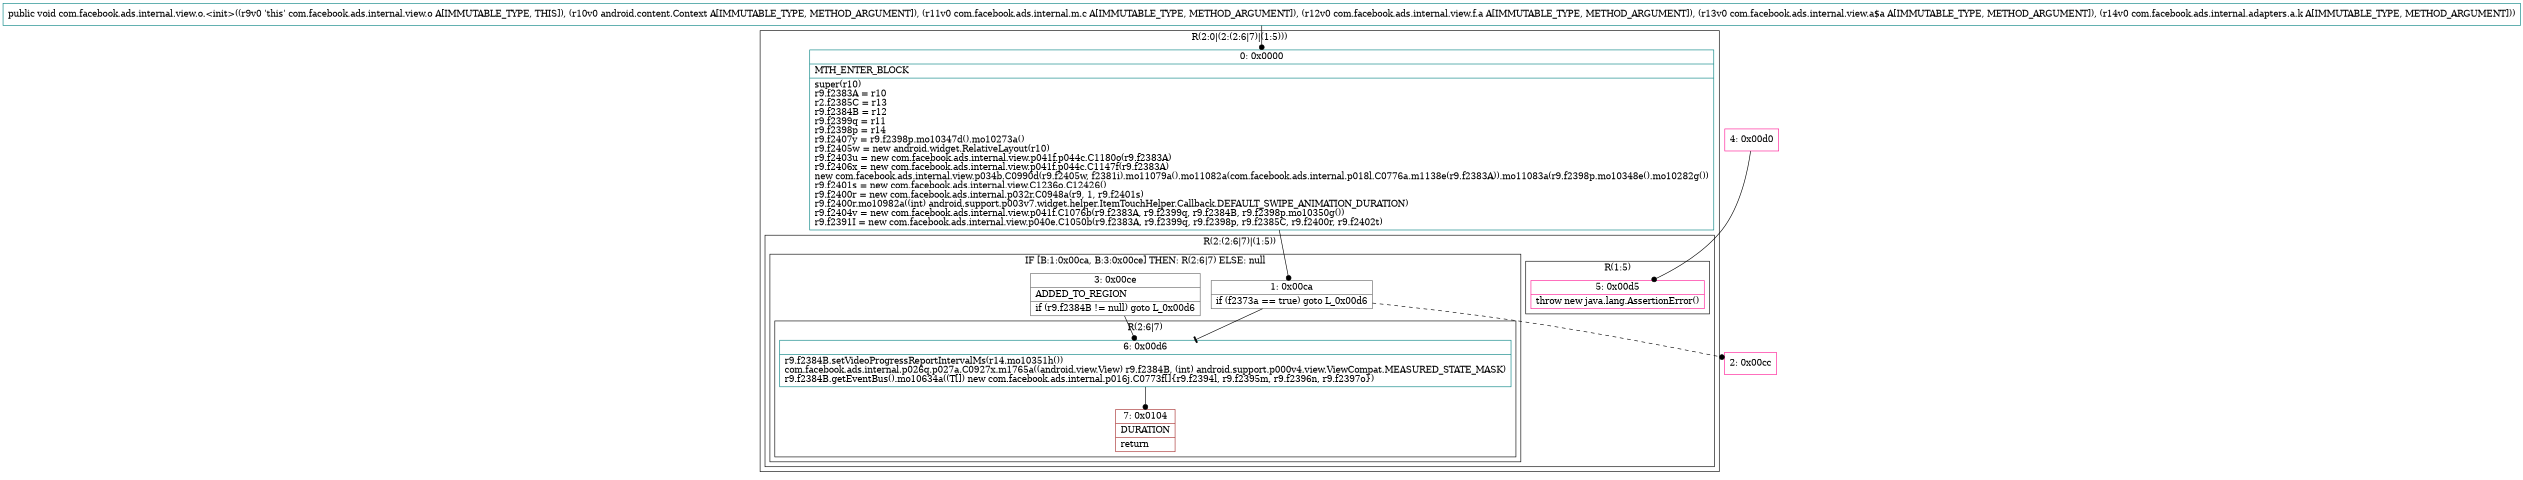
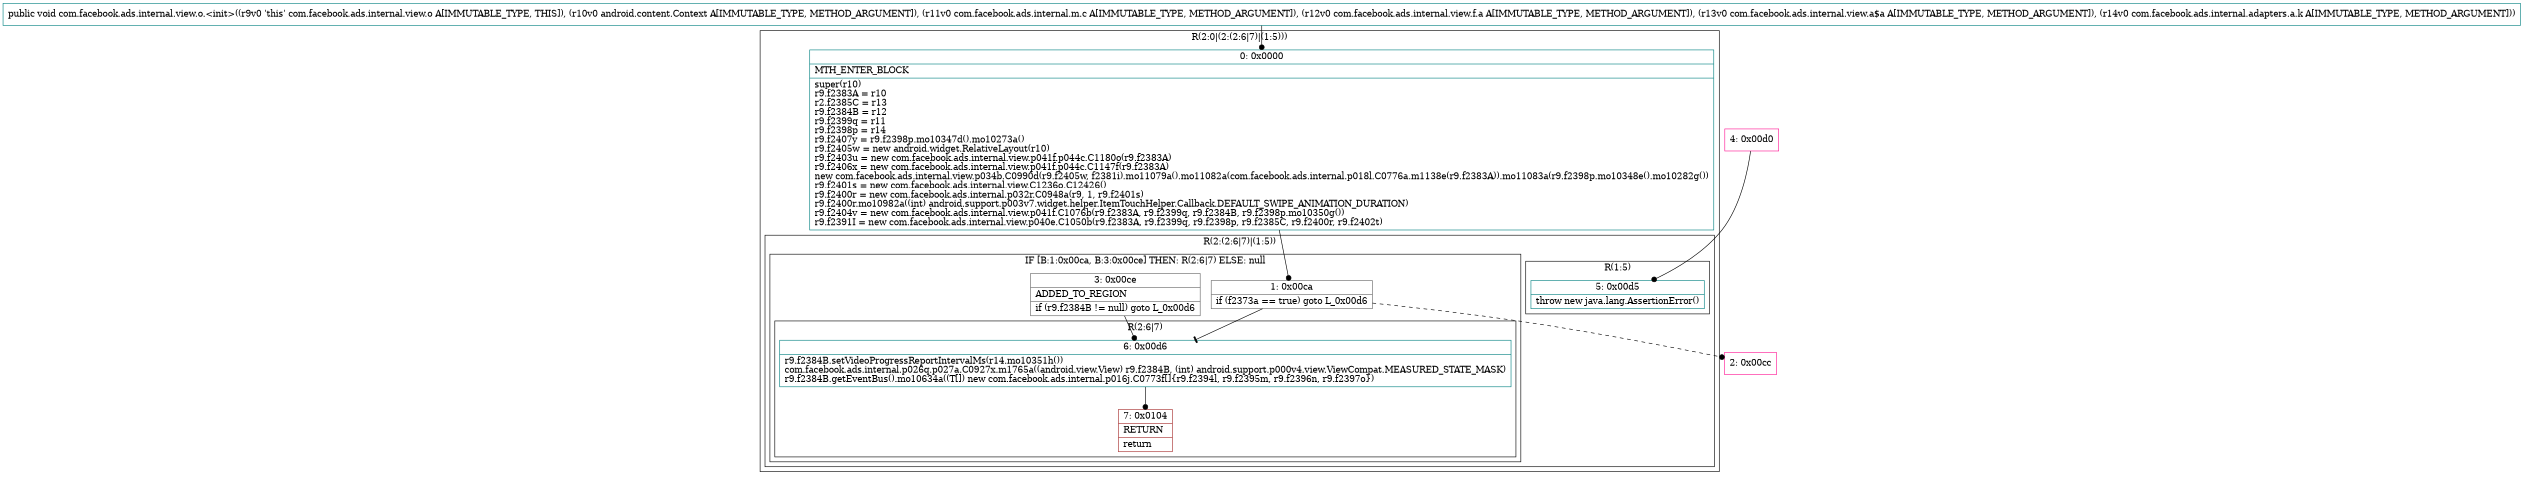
  digraph {
    node [color=teal shape=record]
    edge [arrowhead=dot]
    n1 [label="{6\:\ 0x00d6|r9.f2384B.setVideoProgressReportIntervalMs(r14.mo10351h())\lcom.facebook.ads.internal.p026q.p027a.C0927x.m1765a((android.view.View) r9.f2384B, (int) android.support.p000v4.view.ViewCompat.MEASURED_STATE_MASK)\lr9.f2384B.getEventBus().mo10634a((T[]) new com.facebook.ads.internal.p016j.C0773f[]\{r9.f2394l, r9.f2395m, r9.f2396n, r9.f2397o\})\l}"]
-   n2 [color=brown label="{7\:\ 0x0104|DURATION\l|return\l}"]
+   n2 [color=brown label="{7\:\ 0x0104|RETURN\l|return\l}"]
    n3 [color=gray40 label="{1\:\ 0x00ca|if (f2373a == true) goto L_0x00d6\l}"]
    n4 [color=gray40 label="{3\:\ 0x00ce|ADDED_TO_REGION\l|if (r9.f2384B != null) goto L_0x00d6\l}"]
-   n5 [color=deeppink label="{5\:\ 0x00d5|throw new java.lang.AssertionError()\l}"]
+   n5 [label="{5\:\ 0x00d5|throw new java.lang.AssertionError()\l}"]
    n6 [label="{0\:\ 0x0000|MTH_ENTER_BLOCK\l|super(r10)\lr9.f2383A = r10\lr2.f2385C = r13\lr9.f2384B = r12\lr9.f2399q = r11\lr9.f2398p = r14\lr9.f2407y = r9.f2398p.mo10347d().mo10273a()\lr9.f2405w = new android.widget.RelativeLayout(r10)\lr9.f2403u = new com.facebook.ads.internal.view.p041f.p044c.C1180o(r9.f2383A)\lr9.f2406x = new com.facebook.ads.internal.view.p041f.p044c.C1147f(r9.f2383A)\lnew com.facebook.ads.internal.view.p034b.C0990d(r9.f2405w, f2381i).mo11079a().mo11082a(com.facebook.ads.internal.p018l.C0776a.m1138e(r9.f2383A)).mo11083a(r9.f2398p.mo10348e().mo10282g())\lr9.f2401s = new com.facebook.ads.internal.view.C1236o.C12426()\lr9.f2400r = new com.facebook.ads.internal.p032r.C0948a(r9, 1, r9.f2401s)\lr9.f2400r.mo10982a((int) android.support.p003v7.widget.helper.ItemTouchHelper.Callback.DEFAULT_SWIPE_ANIMATION_DURATION)\lr9.f2404v = new com.facebook.ads.internal.view.p041f.C1076b(r9.f2383A, r9.f2399q, r9.f2384B, r9.f2398p.mo10350g())\lr9.f2391I = new com.facebook.ads.internal.view.p040e.C1050b(r9.f2383A, r9.f2399q, r9.f2398p, r9.f2385C, r9.f2400r, r9.f2402t)\l}"]
    n7 [color=deeppink label="{2\:\ 0x00cc}"]
    n8 [color=deeppink label="{4\:\ 0x00d0}"]
    n9 [label="{public void com.facebook.ads.internal.view.o.\<init\>((r9v0 'this' com.facebook.ads.internal.view.o A[IMMUTABLE_TYPE, THIS]), (r10v0 android.content.Context A[IMMUTABLE_TYPE, METHOD_ARGUMENT]), (r11v0 com.facebook.ads.internal.m.c A[IMMUTABLE_TYPE, METHOD_ARGUMENT]), (r12v0 com.facebook.ads.internal.view.f.a A[IMMUTABLE_TYPE, METHOD_ARGUMENT]), (r13v0 com.facebook.ads.internal.view.a$a A[IMMUTABLE_TYPE, METHOD_ARGUMENT]), (r14v0 com.facebook.ads.internal.adapters.a.k A[IMMUTABLE_TYPE, METHOD_ARGUMENT])) }"]
    subgraph cluster_1 {
      label="R(2:0|(2:(2:6|7)|(1:5)))"
      n6
      subgraph cluster_2 {
        label="R(2:(2:6|7)|(1:5))"
        subgraph cluster_3 {
          label="IF [B:1:0x00ca, B:3:0x00ce] THEN: R(2:6|7) ELSE: null"
          n3
          n4
          subgraph cluster_4 {
            label="R(2:6|7)"
            n1
            n2
          }
        }
        subgraph cluster_5 {
          label="R(1:5)"
          n5
        }
      }
    }
    n1 -> n2
    n3 -> n1 [arrowhead=tee]
    n3 -> n7 [style=dashed]
    n4 -> n1
    n6 -> n3
    n8 -> n5
    n9 -> n6
  }
